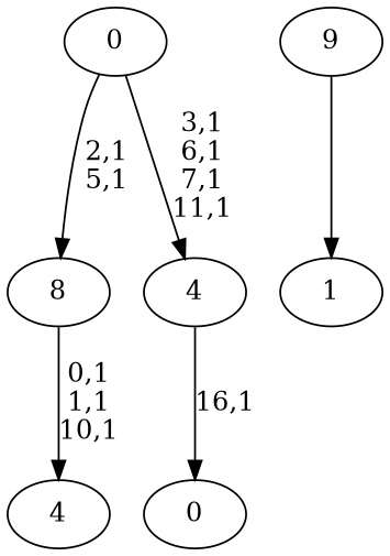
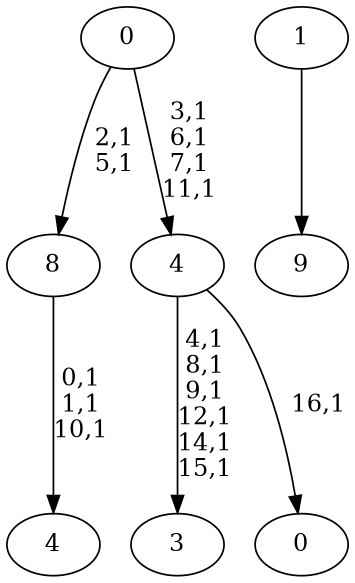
  digraph {
    n1 [label=4]
+   n2 [label=3]
    n3 [label=1]
    9
    8
    n6 [label=0]
    4
    0
-   9 -> n3
+   n3 -> 9
    8 -> n1 [label="0,1\n1,1\n10,1"]
+   4 -> n2 [label="4,1\n8,1\n9,1\n12,1\n14,1\n15,1"]
    4 -> n6 [label="16,1"]
    0 -> 8 [label="2,1\n5,1"]
    0 -> 4 [label="3,1\n6,1\n7,1\n11,1"]
  }
